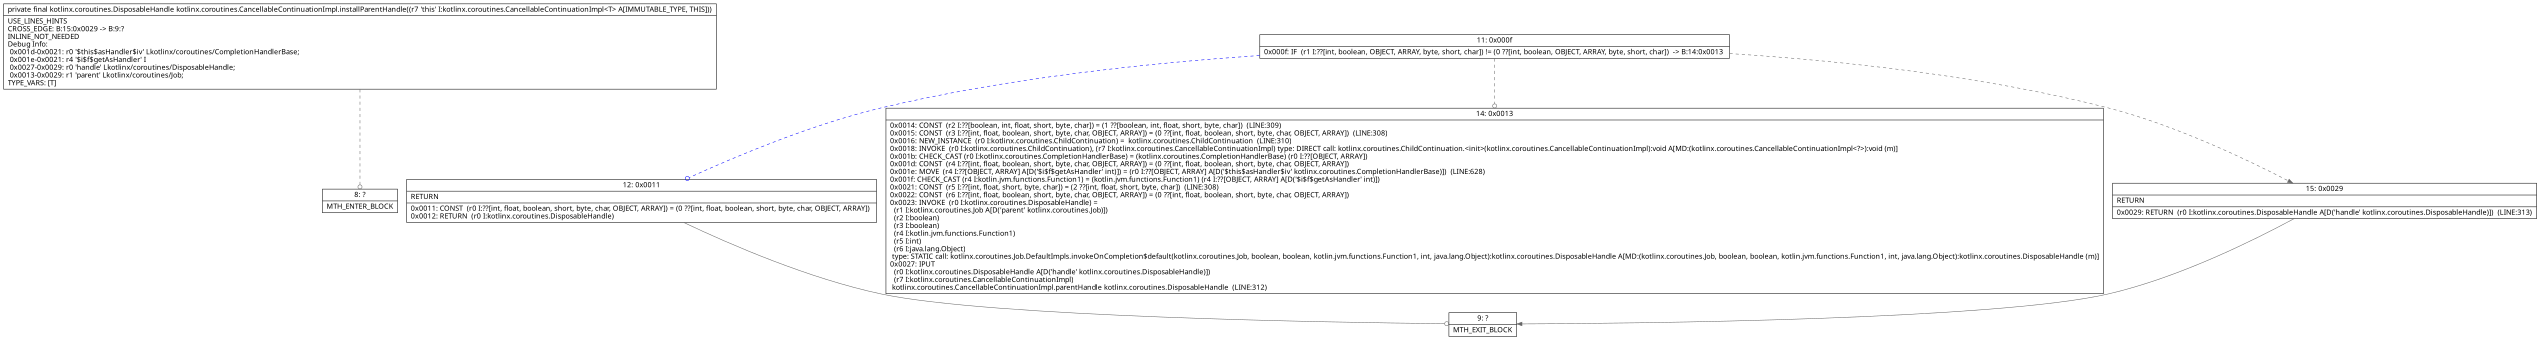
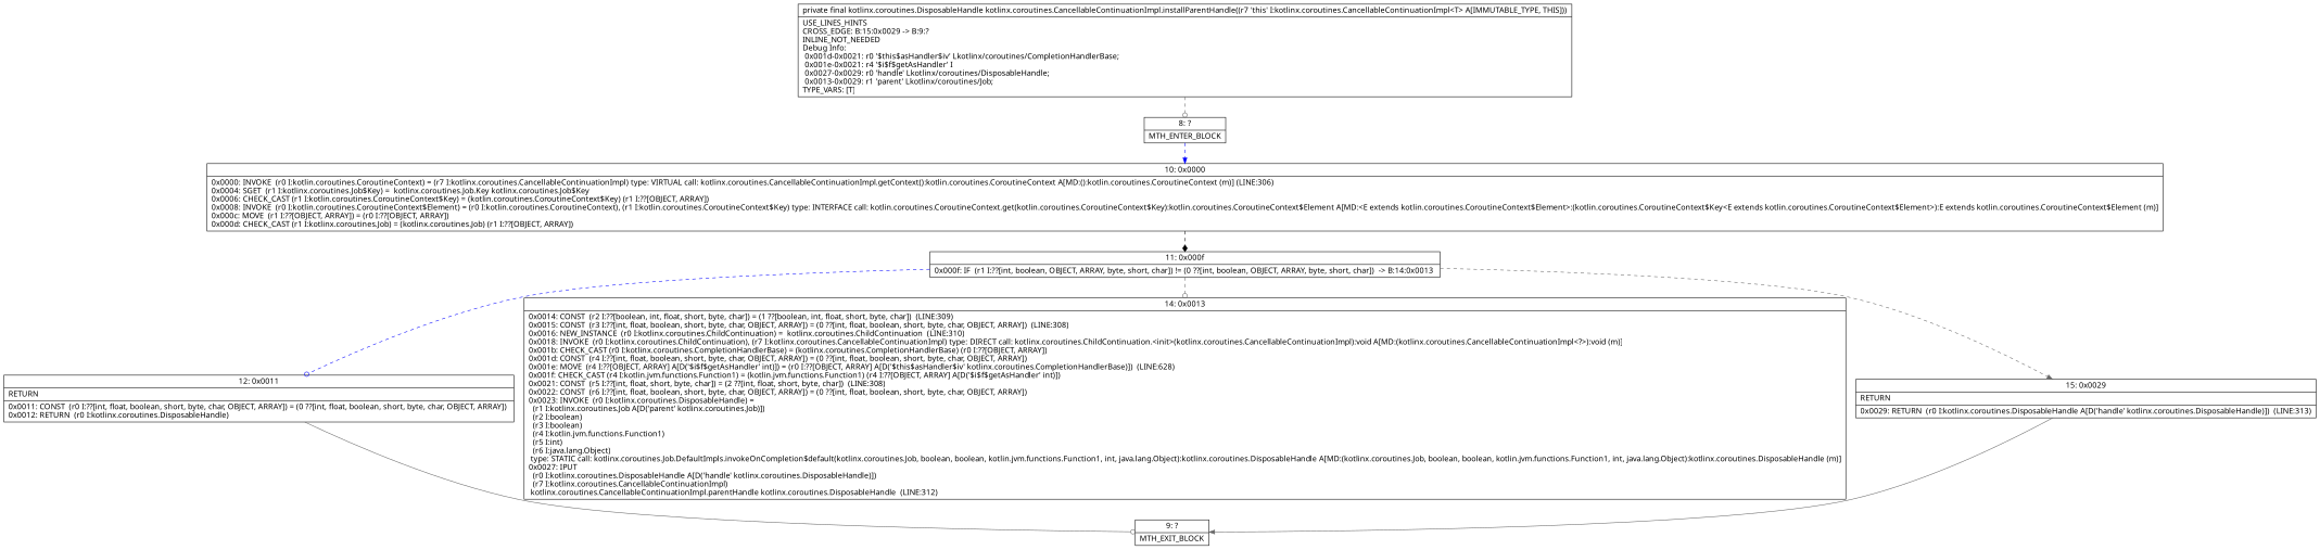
  digraph {
    fontname="Noto Sans"
    node [fontname="Noto Sans" shape=record]
    edge [arrowhead=odot color=gray40 fontname="Noto Sans" style=dashed]
    n1 [label="{8\:\ ?|MTH_ENTER_BLOCK\l}"]
+   n2 [label="{10\:\ 0x0000|0x0000: INVOKE  (r0 I:kotlin.coroutines.CoroutineContext) = (r7 I:kotlinx.coroutines.CancellableContinuationImpl) type: VIRTUAL call: kotlinx.coroutines.CancellableContinuationImpl.getContext():kotlin.coroutines.CoroutineContext A[MD:():kotlin.coroutines.CoroutineContext (m)] (LINE:306)\l0x0004: SGET  (r1 I:kotlinx.coroutines.Job$Key) =  kotlinx.coroutines.Job.Key kotlinx.coroutines.Job$Key \l0x0006: CHECK_CAST (r1 I:kotlin.coroutines.CoroutineContext$Key) = (kotlin.coroutines.CoroutineContext$Key) (r1 I:??[OBJECT, ARRAY]) \l0x0008: INVOKE  (r0 I:kotlin.coroutines.CoroutineContext$Element) = (r0 I:kotlin.coroutines.CoroutineContext), (r1 I:kotlin.coroutines.CoroutineContext$Key) type: INTERFACE call: kotlin.coroutines.CoroutineContext.get(kotlin.coroutines.CoroutineContext$Key):kotlin.coroutines.CoroutineContext$Element A[MD:\<E extends kotlin.coroutines.CoroutineContext$Element\>:(kotlin.coroutines.CoroutineContext$Key\<E extends kotlin.coroutines.CoroutineContext$Element\>):E extends kotlin.coroutines.CoroutineContext$Element (m)]\l0x000c: MOVE  (r1 I:??[OBJECT, ARRAY]) = (r0 I:??[OBJECT, ARRAY]) \l0x000d: CHECK_CAST (r1 I:kotlinx.coroutines.Job) = (kotlinx.coroutines.Job) (r1 I:??[OBJECT, ARRAY]) \l}"]
    n3 [label="{11\:\ 0x000f|0x000f: IF  (r1 I:??[int, boolean, OBJECT, ARRAY, byte, short, char]) != (0 ??[int, boolean, OBJECT, ARRAY, byte, short, char])  \-\> B:14:0x0013 \l}"]
    n4 [label="{12\:\ 0x0011|RETURN\l|0x0011: CONST  (r0 I:??[int, float, boolean, short, byte, char, OBJECT, ARRAY]) = (0 ??[int, float, boolean, short, byte, char, OBJECT, ARRAY]) \l0x0012: RETURN  (r0 I:kotlinx.coroutines.DisposableHandle) \l}"]
    n5 [label="{14\:\ 0x0013|0x0014: CONST  (r2 I:??[boolean, int, float, short, byte, char]) = (1 ??[boolean, int, float, short, byte, char])  (LINE:309)\l0x0015: CONST  (r3 I:??[int, float, boolean, short, byte, char, OBJECT, ARRAY]) = (0 ??[int, float, boolean, short, byte, char, OBJECT, ARRAY])  (LINE:308)\l0x0016: NEW_INSTANCE  (r0 I:kotlinx.coroutines.ChildContinuation) =  kotlinx.coroutines.ChildContinuation  (LINE:310)\l0x0018: INVOKE  (r0 I:kotlinx.coroutines.ChildContinuation), (r7 I:kotlinx.coroutines.CancellableContinuationImpl) type: DIRECT call: kotlinx.coroutines.ChildContinuation.\<init\>(kotlinx.coroutines.CancellableContinuationImpl):void A[MD:(kotlinx.coroutines.CancellableContinuationImpl\<?\>):void (m)]\l0x001b: CHECK_CAST (r0 I:kotlinx.coroutines.CompletionHandlerBase) = (kotlinx.coroutines.CompletionHandlerBase) (r0 I:??[OBJECT, ARRAY]) \l0x001d: CONST  (r4 I:??[int, float, boolean, short, byte, char, OBJECT, ARRAY]) = (0 ??[int, float, boolean, short, byte, char, OBJECT, ARRAY]) \l0x001e: MOVE  (r4 I:??[OBJECT, ARRAY] A[D('$i$f$getAsHandler' int)]) = (r0 I:??[OBJECT, ARRAY] A[D('$this$asHandler$iv' kotlinx.coroutines.CompletionHandlerBase)])  (LINE:628)\l0x001f: CHECK_CAST (r4 I:kotlin.jvm.functions.Function1) = (kotlin.jvm.functions.Function1) (r4 I:??[OBJECT, ARRAY] A[D('$i$f$getAsHandler' int)]) \l0x0021: CONST  (r5 I:??[int, float, short, byte, char]) = (2 ??[int, float, short, byte, char])  (LINE:308)\l0x0022: CONST  (r6 I:??[int, float, boolean, short, byte, char, OBJECT, ARRAY]) = (0 ??[int, float, boolean, short, byte, char, OBJECT, ARRAY]) \l0x0023: INVOKE  (r0 I:kotlinx.coroutines.DisposableHandle) = \l  (r1 I:kotlinx.coroutines.Job A[D('parent' kotlinx.coroutines.Job)])\l  (r2 I:boolean)\l  (r3 I:boolean)\l  (r4 I:kotlin.jvm.functions.Function1)\l  (r5 I:int)\l  (r6 I:java.lang.Object)\l type: STATIC call: kotlinx.coroutines.Job.DefaultImpls.invokeOnCompletion$default(kotlinx.coroutines.Job, boolean, boolean, kotlin.jvm.functions.Function1, int, java.lang.Object):kotlinx.coroutines.DisposableHandle A[MD:(kotlinx.coroutines.Job, boolean, boolean, kotlin.jvm.functions.Function1, int, java.lang.Object):kotlinx.coroutines.DisposableHandle (m)]\l0x0027: IPUT  \l  (r0 I:kotlinx.coroutines.DisposableHandle A[D('handle' kotlinx.coroutines.DisposableHandle)])\l  (r7 I:kotlinx.coroutines.CancellableContinuationImpl)\l kotlinx.coroutines.CancellableContinuationImpl.parentHandle kotlinx.coroutines.DisposableHandle  (LINE:312)\l}"]
    n6 [label="{15\:\ 0x0029|RETURN\l|0x0029: RETURN  (r0 I:kotlinx.coroutines.DisposableHandle A[D('handle' kotlinx.coroutines.DisposableHandle)])  (LINE:313)\l}"]
    n7 [label="{9\:\ ?|MTH_EXIT_BLOCK\l}"]
    n8 [label="{private final kotlinx.coroutines.DisposableHandle kotlinx.coroutines.CancellableContinuationImpl.installParentHandle((r7 'this' I:kotlinx.coroutines.CancellableContinuationImpl\<T\> A[IMMUTABLE_TYPE, THIS]))  | USE_LINES_HINTS\lCROSS_EDGE: B:15:0x0029 \-\> B:9:?\lINLINE_NOT_NEEDED\lDebug Info:\l  0x001d\-0x0021: r0 '$this$asHandler$iv' Lkotlinx\/coroutines\/CompletionHandlerBase;\l  0x001e\-0x0021: r4 '$i$f$getAsHandler' I\l  0x0027\-0x0029: r0 'handle' Lkotlinx\/coroutines\/DisposableHandle;\l  0x0013\-0x0029: r1 'parent' Lkotlinx\/coroutines\/Job;\lTYPE_VARS: [T]\l}"]
+   n1 -> n2 [arrowhead=normal color=blue]
+   n2 -> n3 [arrowhead=diamond color=black]
    n3 -> n4 [color=blue]
    n3 -> n5
    n3 -> n6 [arrowhead=normal]
    n4 -> n7 [style=solid]
    n6 -> n7 [arrowhead=normal style=solid]
    n8 -> n1
  }
